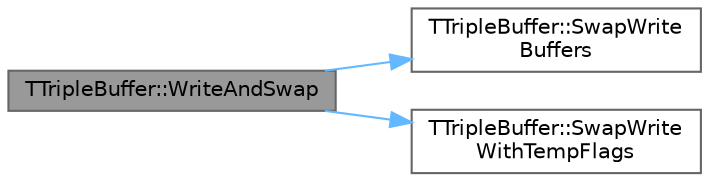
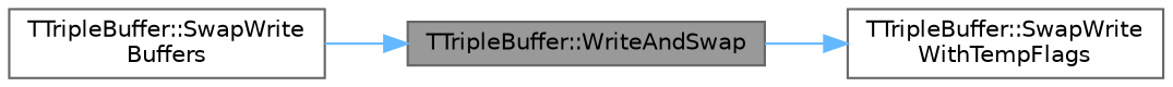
  digraph {
    rankdir=LR
    node [color=grey40 fillcolor=white fontname=Helvetica fontsize=10 shape=box style=filled]
    edge [color=steelblue1 fontname=Helvetica fontsize=10 labelfontname=Helvetica labelfontsize=10 style=solid]
    n1 [color=gray40 fillcolor=grey60 fontcolor=black height=0.2 label="TTripleBuffer::WriteAndSwap" width=0.4]
    n2 [height=0.2 label="TTripleBuffer::SwapWrite\lBuffers" width=0.4]
    n3 [height=0.2 label="TTripleBuffer::SwapWrite\lWithTempFlags" width=0.4]
-   n1 -> n2
+   n2 -> n1
    n1 -> n3
  }
